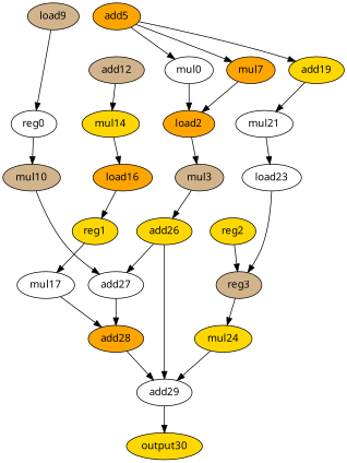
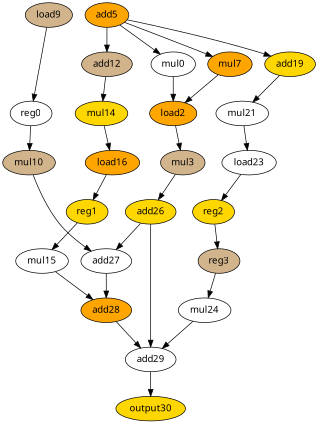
  digraph {
    fontname="Noto Sans"
    node [fillcolor=white fontname="Noto Sans" style=filled]
    edge [fontname="Noto Sans" weight=0]
    load2 [fillcolor=orange]
    mul0
    mul3 [fillcolor=tan]
    add26 [fillcolor=gold]
    add27
    add29
    add28 [fillcolor=orange]
    output30 [fillcolor=gold]
    add5 [fillcolor=orange]
    mul7 [fillcolor=orange]
    add12 [fillcolor=tan]
    add19 [fillcolor=gold]
    mul14 [fillcolor=gold]
    mul21
    load9 [fillcolor=tan]
    reg0
    load16 [fillcolor=orange]
    load23
    mul10 [fillcolor=tan]
    reg1 [fillcolor=gold]
-   mul17
+   mul17 [label=mul15]
    reg2 [fillcolor=gold]
    reg3 [fillcolor=tan]
-   mul24 [fillcolor=gold]
+   mul24
    load2 -> mul3
    mul0 -> load2 [weight=2]
    mul3 -> add26
    add26 -> add27
    add26 -> add29 [weight=2]
    add27 -> add28 [weight=3]
    add29 -> output30
    add28 -> add29 [weight=1]
    add5 -> mul0
    add5 -> mul7
+   add5 -> add12 [weight=1]
    add5 -> add19
    mul7 -> load2
    add12 -> mul14
    add19 -> mul21
    mul14 -> load16
    mul21 -> load23
    load9 -> reg0
    reg0 -> mul10
    load16 -> reg1
-   load23 -> reg3
+   load23 -> reg2
    mul10 -> add27
    reg1 -> mul17
    mul17 -> add28
    reg2 -> reg3
    reg3 -> mul24
    mul24 -> add29
  }
